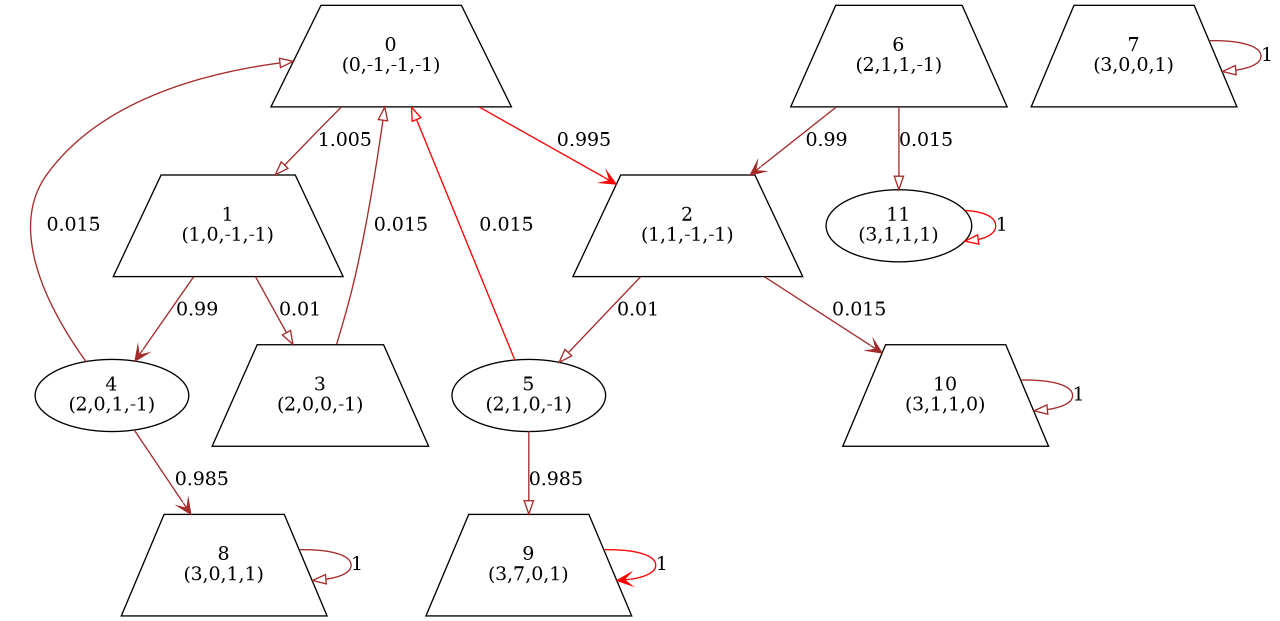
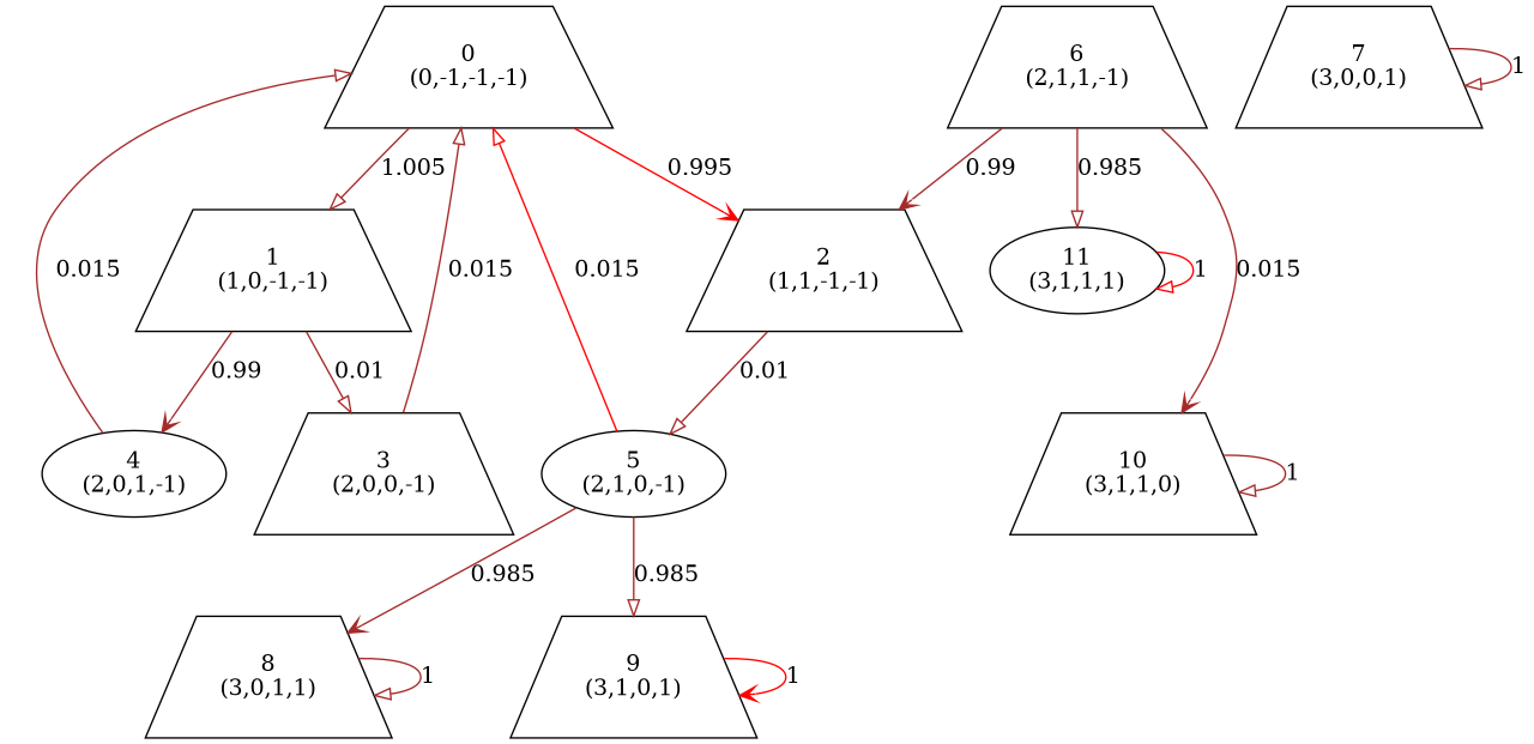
  digraph {
    node [shape=trapezium]
    edge [arrowhead=onormal color=brown]
    n1 [label="0\n(0,-1,-1,-1)"]
    n2 [label="1\n(1,0,-1,-1)"]
    n3 [label="2\n(1,1,-1,-1)"]
    n4 [label="3\n(2,0,0,-1)"]
    n5 [label="4\n(2,0,1,-1)" shape=ellipse]
    n6 [label="5\n(2,1,0,-1)" shape=ellipse]
    n7 [label="8\n(3,0,1,1)"]
-   n8 [label="9\n(3,7,0,1)"]
+   n8 [label="9\n(3,1,0,1)"]
    n9 [label="6\n(2,1,1,-1)"]
    n10 [label="10\n(3,1,1,0)"]
    n11 [label="11\n(3,1,1,1)" shape=ellipse]
    n12 [label="7\n(3,0,0,1)"]
    n1 -> n2 [label=1.005]
    n1 -> n3 [arrowhead=vee color=red label=0.995]
    n2 -> n4 [label=0.01]
    n2 -> n5 [arrowhead=vee label=0.99]
    n3 -> n6 [label=0.01]
    n4 -> n1 [label=0.015]
    n5 -> n1 [label=0.015]
-   n5 -> n7 [arrowhead=vee label=0.985]
+   n6 -> n7 [arrowhead=vee label=0.985]
    n6 -> n1 [color=red label=0.015]
    n6 -> n8 [label=0.985]
    n7 -> n7 [label=1]
    n8 -> n8 [arrowhead=vee color=red label=1]
    n9 -> n3 [arrowhead=vee label=0.99]
-   n3 -> n10 [arrowhead=vee label=0.015]
-   n9 -> n11 [label=0.015]
+   n9 -> n10 [arrowhead=vee label=0.015]
+   n9 -> n11 [label=0.985]
    n10 -> n10 [label=1]
    n11 -> n11 [color=red label=1]
    n12 -> n12 [label=1]
  }
